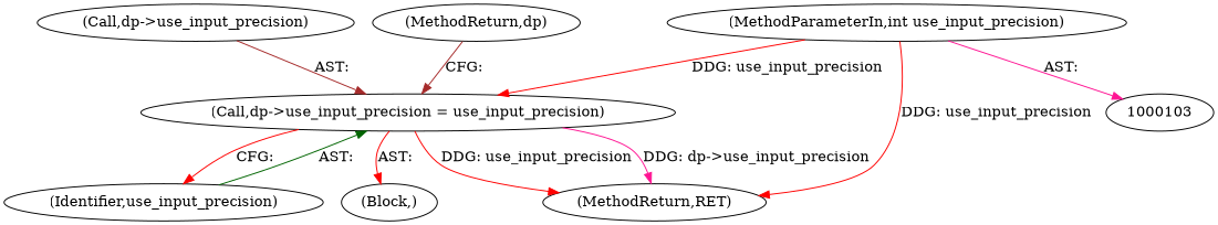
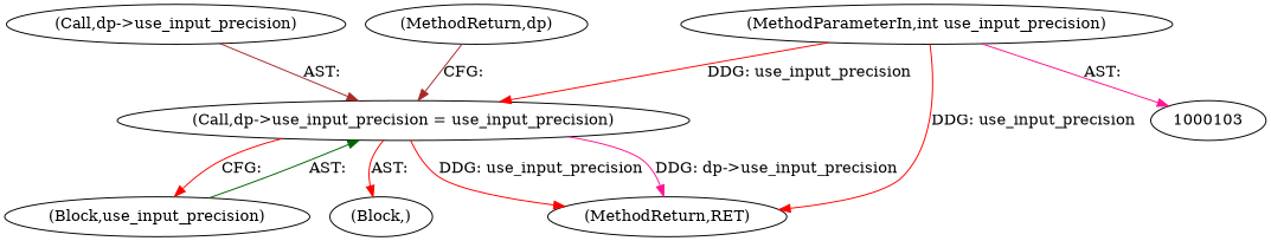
  digraph {
    edge [color=red]
    n1 [label="(Call,dp->use_input_precision = use_input_precision)"]
-   n2 [label="(Identifier,use_input_precision)"]
+   n2 [label="(Block,use_input_precision)"]
    n3 [label="(Block,)"]
    n4 [label="(MethodReturn,RET)"]
    n5 [label="(MethodParameterIn,int use_input_precision)"]
    1000103
    n7 [label="(Call,dp->use_input_precision)"]
    n8 [label="(MethodReturn,dp)"]
    n1 -> n2 [label="CFG: "]
    n1 -> n3 [label="AST: "]
    n1 -> n4 [label="DDG: use_input_precision"]
    n1 -> n4 [color=deeppink label="DDG: dp->use_input_precision"]
    n2 -> n1 [color=darkgreen label="AST: "]
    n5 -> n1 [label="DDG: use_input_precision"]
    n5 -> n4 [label="DDG: use_input_precision"]
    n5 -> 1000103 [color=deeppink label="AST: "]
    n7 -> n1 [color=brown label="AST: "]
    n8 -> n1 [color=brown label="CFG: "]
  }
